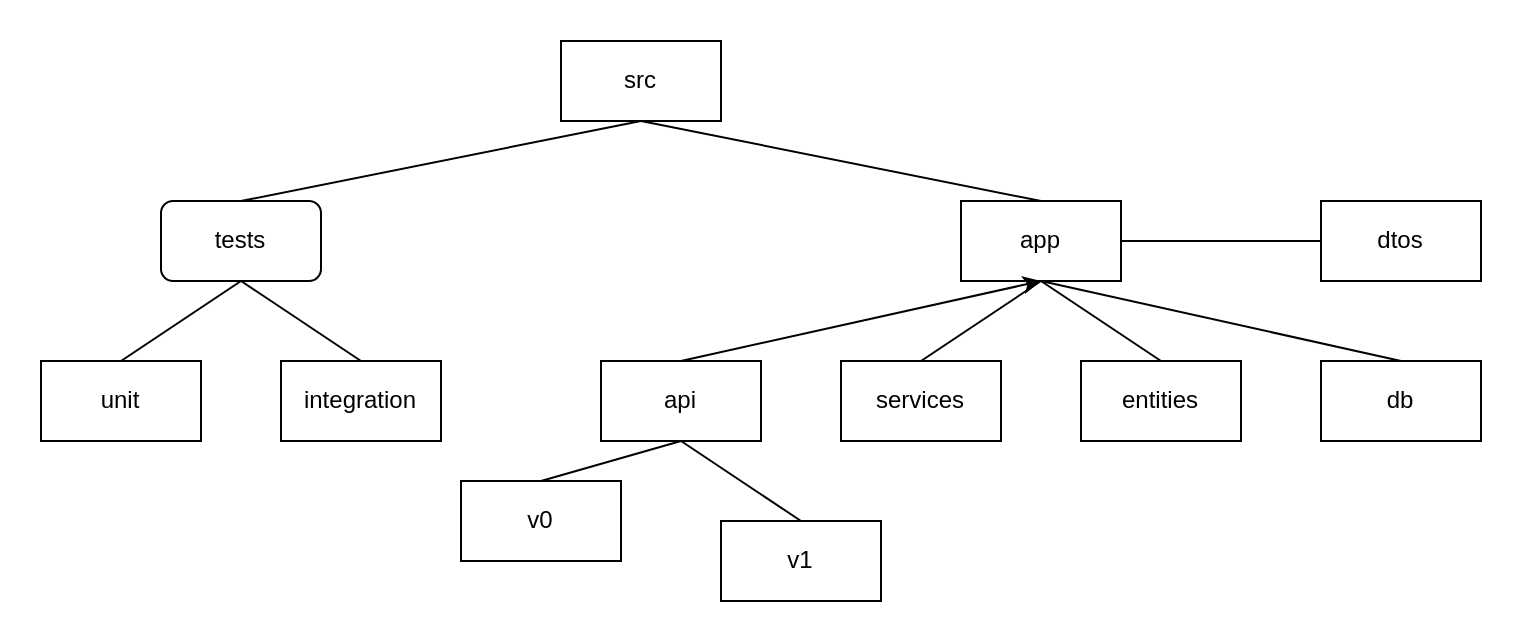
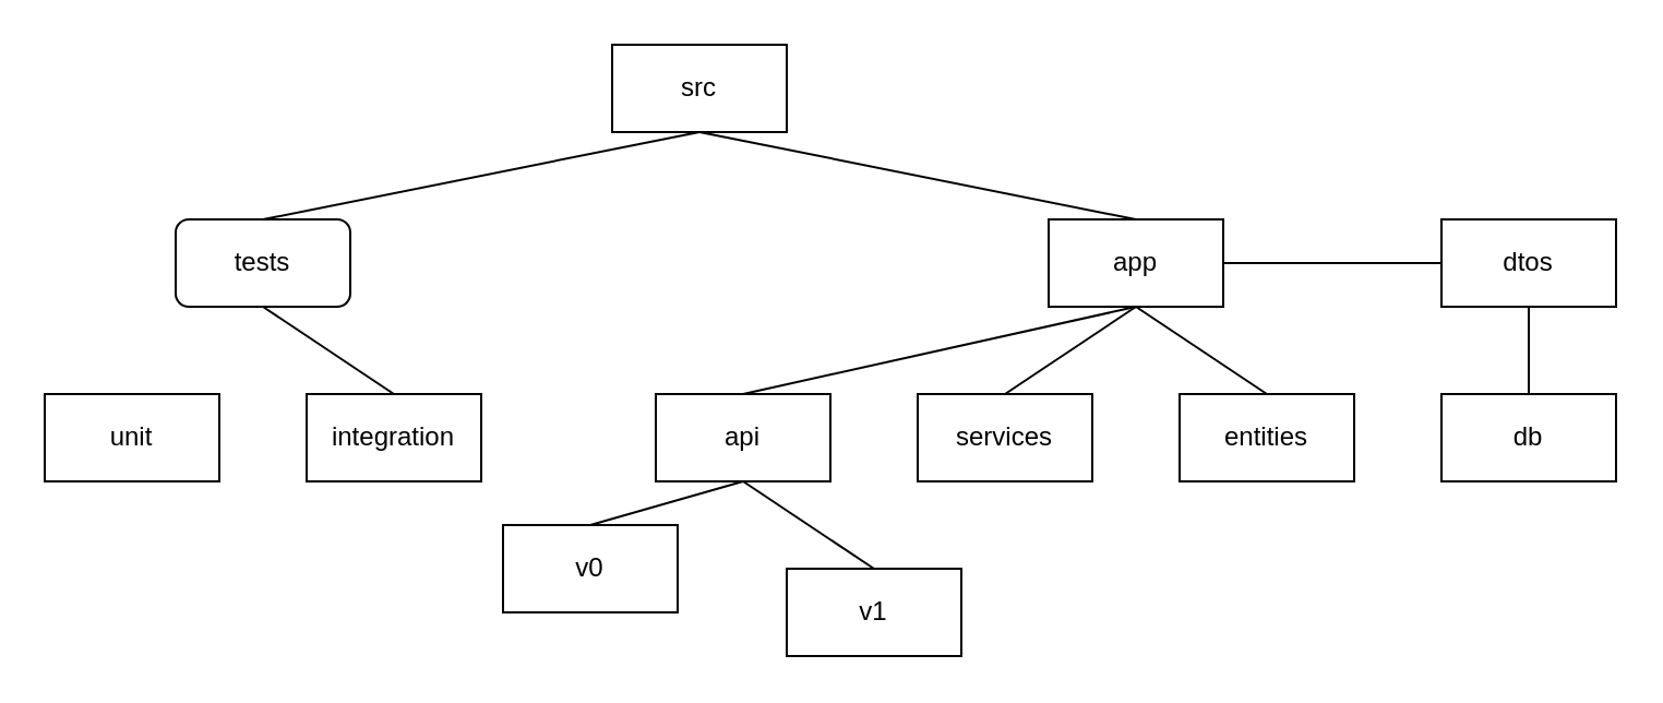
  <mxCell id="0" />
  <mxCell id="1" parent="0" />
  <mxCell id="2" value="src" style="rounded=0;whiteSpace=wrap;html=1;" parent="1" vertex="1"><mxGeometry x="280" y="20" width="80" height="40" as="geometry" /></mxCell>
  <mxCell id="3" value="app" style="rounded=0;whiteSpace=wrap;html=1;" parent="1" vertex="1"><mxGeometry x="480" y="100" width="80" height="40" as="geometry" /></mxCell>
  <mxCell id="4" value="" style="endArrow=none;html=1;rounded=0;entryX=0.5;entryY=0;entryDx=0;entryDy=0;exitX=0.5;exitY=1;exitDx=0;exitDy=0;" parent="1" source="2" target="3" edge="1"><mxGeometry width="50" height="50" relative="1" as="geometry"><mxPoint x="390" y="230" as="sourcePoint" /><mxPoint x="440" y="180" as="targetPoint" /></mxGeometry></mxCell>
  <mxCell id="5" value="tests" style="whiteSpace=wrap;html=1;rounded=1;" parent="1" vertex="1"><mxGeometry x="80" y="100" width="80" height="40" as="geometry" /></mxCell>
  <mxCell id="6" value="" style="endArrow=none;html=1;rounded=0;exitX=0.5;exitY=0;exitDx=0;exitDy=0;entryX=0.5;entryY=1;entryDx=0;entryDy=0;" parent="1" source="5" target="2" edge="1"><mxGeometry width="50" height="50" relative="1" as="geometry"><mxPoint x="340" y="190" as="sourcePoint" /><mxPoint x="390" y="140" as="targetPoint" /></mxGeometry></mxCell>
  <mxCell id="7" value="api" style="rounded=0;whiteSpace=wrap;html=1;" parent="1" vertex="1"><mxGeometry x="300" y="180" width="80" height="40" as="geometry" /></mxCell>
- <mxCell id="8" value="" style="endArrow=classic;html=1;rounded=0;exitX=0.5;exitY=0;exitDx=0;exitDy=0;entryX=0.5;entryY=1;entryDx=0;entryDy=0;" parent="1" source="7" target="3" edge="1"><mxGeometry width="50" height="50" relative="1" as="geometry"><mxPoint x="390" y="240" as="sourcePoint" /><mxPoint x="440" y="190" as="targetPoint" /></mxGeometry></mxCell>
+ <mxCell id="8" value="" style="endArrow=none;html=1;rounded=0;exitX=0.5;exitY=0;exitDx=0;exitDy=0;entryX=0.5;entryY=1;entryDx=0;entryDy=0;" parent="1" source="7" target="3" edge="1"><mxGeometry width="50" height="50" relative="1" as="geometry"><mxPoint x="390" y="240" as="sourcePoint" /><mxPoint x="440" y="190" as="targetPoint" /></mxGeometry></mxCell>
  <mxCell id="9" value="services" style="rounded=0;whiteSpace=wrap;html=1;" parent="1" vertex="1"><mxGeometry x="420" y="180" width="80" height="40" as="geometry" /></mxCell>
  <mxCell id="10" value="" style="endArrow=none;html=1;rounded=0;entryX=0.5;entryY=1;entryDx=0;entryDy=0;exitX=0.5;exitY=0;exitDx=0;exitDy=0;" parent="1" source="9" target="3" edge="1"><mxGeometry width="50" height="50" relative="1" as="geometry"><mxPoint x="390" y="240" as="sourcePoint" /><mxPoint x="440" y="190" as="targetPoint" /></mxGeometry></mxCell>
  <mxCell id="11" value="entities" style="rounded=0;whiteSpace=wrap;html=1;" parent="1" vertex="1"><mxGeometry x="540" y="180" width="80" height="40" as="geometry" /></mxCell>
  <mxCell id="12" value="" style="endArrow=none;html=1;rounded=0;entryX=0.5;entryY=1;entryDx=0;entryDy=0;exitX=0.5;exitY=0;exitDx=0;exitDy=0;" parent="1" source="11" target="3" edge="1"><mxGeometry width="50" height="50" relative="1" as="geometry"><mxPoint x="500" y="230" as="sourcePoint" /><mxPoint x="550" y="180" as="targetPoint" /></mxGeometry></mxCell>
  <mxCell id="13" value="db" style="rounded=0;whiteSpace=wrap;html=1;" parent="1" vertex="1"><mxGeometry x="660" y="180" width="80" height="40" as="geometry" /></mxCell>
- <mxCell id="14" value="" style="endArrow=none;html=1;rounded=0;entryX=0.5;entryY=1;entryDx=0;entryDy=0;exitX=0.5;exitY=0;exitDx=0;exitDy=0;" parent="1" source="13" target="3" edge="1"><mxGeometry width="50" height="50" relative="1" as="geometry"><mxPoint x="500" y="230" as="sourcePoint" /><mxPoint x="550" y="180" as="targetPoint" /></mxGeometry></mxCell>
+ <mxCell id="14" value="" style="endArrow=none;html=1;rounded=0;exitX=0.5;exitY=0;exitDx=0;exitDy=0;" parent="1" source="13" target="23" edge="1"><mxGeometry width="50" height="50" relative="1" as="geometry"><mxPoint x="500" y="230" as="sourcePoint" /><mxPoint x="550" y="180" as="targetPoint" /></mxGeometry></mxCell>
  <mxCell id="15" value="unit" style="rounded=0;whiteSpace=wrap;html=1;" parent="1" vertex="1"><mxGeometry x="20" y="180" width="80" height="40" as="geometry" /></mxCell>
  <mxCell id="16" value="integration" style="rounded=0;whiteSpace=wrap;html=1;" parent="1" vertex="1"><mxGeometry x="140" y="180" width="80" height="40" as="geometry" /></mxCell>
  <mxCell id="17" value="" style="endArrow=none;html=1;exitX=0.5;exitY=0;exitDx=0;exitDy=0;entryX=0.5;entryY=1;entryDx=0;entryDy=0;" parent="1" source="16" target="5" edge="1"><mxGeometry width="50" height="50" relative="1" as="geometry"><mxPoint x="310" y="220" as="sourcePoint" /><mxPoint x="360" y="170" as="targetPoint" /></mxGeometry></mxCell>
- <mxCell id="18" value="" style="endArrow=none;html=1;exitX=0.5;exitY=0;exitDx=0;exitDy=0;entryX=0.5;entryY=1;entryDx=0;entryDy=0;" parent="1" source="15" target="5" edge="1"><mxGeometry width="50" height="50" relative="1" as="geometry"><mxPoint x="310" y="220" as="sourcePoint" /><mxPoint x="360" y="170" as="targetPoint" /></mxGeometry></mxCell>
  <mxCell id="19" value="v1" style="rounded=0;whiteSpace=wrap;html=1;" parent="1" vertex="1"><mxGeometry x="360" y="260" width="80" height="40" as="geometry" /></mxCell>
  <mxCell id="20" value="v0" style="rounded=0;whiteSpace=wrap;html=1;" parent="1" vertex="1"><mxGeometry x="230" y="240" width="80" height="40" as="geometry" /></mxCell>
  <mxCell id="21" value="" style="endArrow=none;html=1;exitX=0.5;exitY=0;exitDx=0;exitDy=0;entryX=0.5;entryY=1;entryDx=0;entryDy=0;" parent="1" source="20" target="7" edge="1"><mxGeometry width="50" height="50" relative="1" as="geometry"><mxPoint x="460" y="220" as="sourcePoint" /><mxPoint x="510" y="170" as="targetPoint" /></mxGeometry></mxCell>
  <mxCell id="22" value="" style="endArrow=none;html=1;exitX=0.5;exitY=0;exitDx=0;exitDy=0;entryX=0.5;entryY=1;entryDx=0;entryDy=0;" parent="1" source="19" target="7" edge="1"><mxGeometry width="50" height="50" relative="1" as="geometry"><mxPoint x="460" y="220" as="sourcePoint" /><mxPoint x="510" y="170" as="targetPoint" /></mxGeometry></mxCell>
  <mxCell id="23" value="dtos" style="rounded=0;whiteSpace=wrap;html=1;" parent="1" vertex="1"><mxGeometry x="660" y="100" width="80" height="40" as="geometry" /></mxCell>
  <mxCell id="24" value="" style="endArrow=none;html=1;entryX=1;entryY=0.5;entryDx=0;entryDy=0;exitX=0;exitY=0.5;exitDx=0;exitDy=0;" parent="1" source="23" target="3" edge="1"><mxGeometry width="50" height="50" relative="1" as="geometry"><mxPoint x="480" y="220" as="sourcePoint" /><mxPoint x="530" y="170" as="targetPoint" /></mxGeometry></mxCell>
